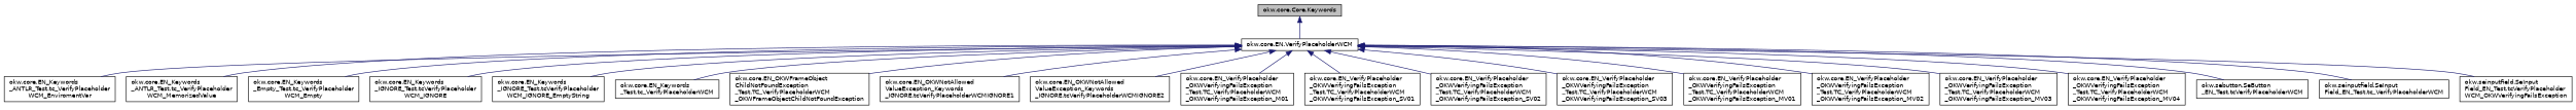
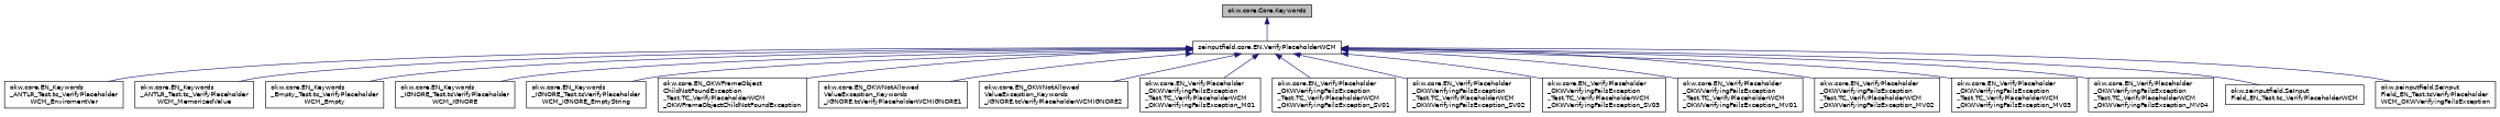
  digraph {
    rankdir=TB
    node [color=black fillcolor=white fontname=Helvetica fontsize=10 shape=record style=filled]
    edge [color=midnightblue dir=back fontname=Helvetica fontsize=10 labelfontname=Helvetica labelfontsize=10 style=solid]
    n1 [fillcolor=grey75 fontcolor=black height=0.2 label="okw.core.Core.Keywords" width=0.4]
-   n2 [height=0.2 label="okw.core.EN.VerifyPlaceholderWCM" width=0.4]
+   n2 [height=0.2 label="seinputfield.core.EN.VerifyPlaceholderWCM" width=0.4]
    n3 [height=0.2 label="okw.core.EN_Keywords\l_ANTLR_Test.tc_VerifyPlaceholder\lWCM_EnviromentVar" width=0.4]
    n4 [height=0.2 label="okw.core.EN_Keywords\l_ANTLR_Test.tc_VerifyPlaceholder\lWCM_MemorizedValue" width=0.4]
    n5 [height=0.2 label="okw.core.EN_Keywords\l_Empty_Test.tc_VerifyPlaceholder\lWCM_Empty" width=0.4]
    n6 [height=0.2 label="okw.core.EN_Keywords\l_IGNORE_Test.tcVerifyPlaceholder\lWCM_IGNORE" width=0.4]
    n7 [height=0.2 label="okw.core.EN_Keywords\l_IGNORE_Test.tcVerifyPlaceholder\lWCM_IGNORE_EmptyString" width=0.4]
-   n8 [height=0.2 label="okw.core.EN_Keywords\l_Test.tc_VerifyPlaceholderWCM" width=0.4]
    n9 [height=0.2 label="okw.core.EN_OKWFrameObject\lChildNotFoundException\l_Test.TC_VerifyPlaceholderWCM\l_OKWFrameObjectChildNotFoundException" width=0.4]
    n10 [height=0.2 label="okw.core.EN_OKWNotAllowed\lValueException_Keywords\l_IGNORE.tcVerifyPlaceholderWCMIGNORE1" width=0.4]
    n11 [height=0.2 label="okw.core.EN_OKWNotAllowed\lValueException_Keywords\l_IGNORE.tcVerifyPlaceholderWCMIGNORE2" width=0.4]
    n12 [height=0.2 label="okw.core.EN_VerifyPlaceholder\l_OKWVerifyingFailsException\l_Test.TC_VerifyPlaceholderWCM\l_OKWVerifyingFailsException_M01" width=0.4]
    n13 [height=0.2 label="okw.core.EN_VerifyPlaceholder\l_OKWVerifyingFailsException\l_Test.TC_VerifyPlaceholderWCM\l_OKWVerifyingFailsException_SV01" width=0.4]
    n14 [height=0.2 label="okw.core.EN_VerifyPlaceholder\l_OKWVerifyingFailsException\l_Test.TC_VerifyPlaceholderWCM\l_OKWVerifyingFailsException_SV02" width=0.4]
    n15 [height=0.2 label="okw.core.EN_VerifyPlaceholder\l_OKWVerifyingFailsException\l_Test.TC_VerifyPlaceholderWCM\l_OKWVerifyingFailsException_SV03" width=0.4]
    n16 [height=0.2 label="okw.core.EN_VerifyPlaceholder\l_OKWVerifyingFailsException\l_Test.TC_VerifyPlaceholderWCM\l_OKWVerifyingFailsException_MV01" width=0.4]
    n17 [height=0.2 label="okw.core.EN_VerifyPlaceholder\l_OKWVerifyingFailsException\l_Test.TC_VerifyPlaceholderWCM\l_OKWVerifyingFailsException_MV02" width=0.4]
    n18 [height=0.2 label="okw.core.EN_VerifyPlaceholder\l_OKWVerifyingFailsException\l_Test.TC_VerifyPlaceholderWCM\l_OKWVerifyingFailsException_MV03" width=0.4]
    n19 [height=0.2 label="okw.core.EN_VerifyPlaceholder\l_OKWVerifyingFailsException\l_Test.TC_VerifyPlaceholderWCM\l_OKWVerifyingFailsException_MV04" width=0.4]
-   n20 [height=0.2 label="okw.sebutton.SeButton\l_EN_Test.tcVerifyPlaceholderWCM" width=0.4]
    n21 [height=0.2 label="okw.seinputfield.SeInput\lField_EN_Test.tc_VerifyPlaceholderWCM" width=0.4]
    n22 [height=0.2 label="okw.seinputfield.SeInput\lField_EN_Test.tcVerifyPlaceholder\lWCM_OKWVerifyingFailsException" width=0.4]
    n1 -> n2
    n2 -> n3
    n2 -> n4
    n2 -> n5
    n2 -> n6
    n2 -> n7
-   n2 -> n8
    n2 -> n9
    n2 -> n10
    n2 -> n11
    n2 -> n12
    n2 -> n13
    n2 -> n14
    n2 -> n15
    n2 -> n16
    n2 -> n17
    n2 -> n18
    n2 -> n19
-   n2 -> n20
    n2 -> n21
    n2 -> n22
  }
